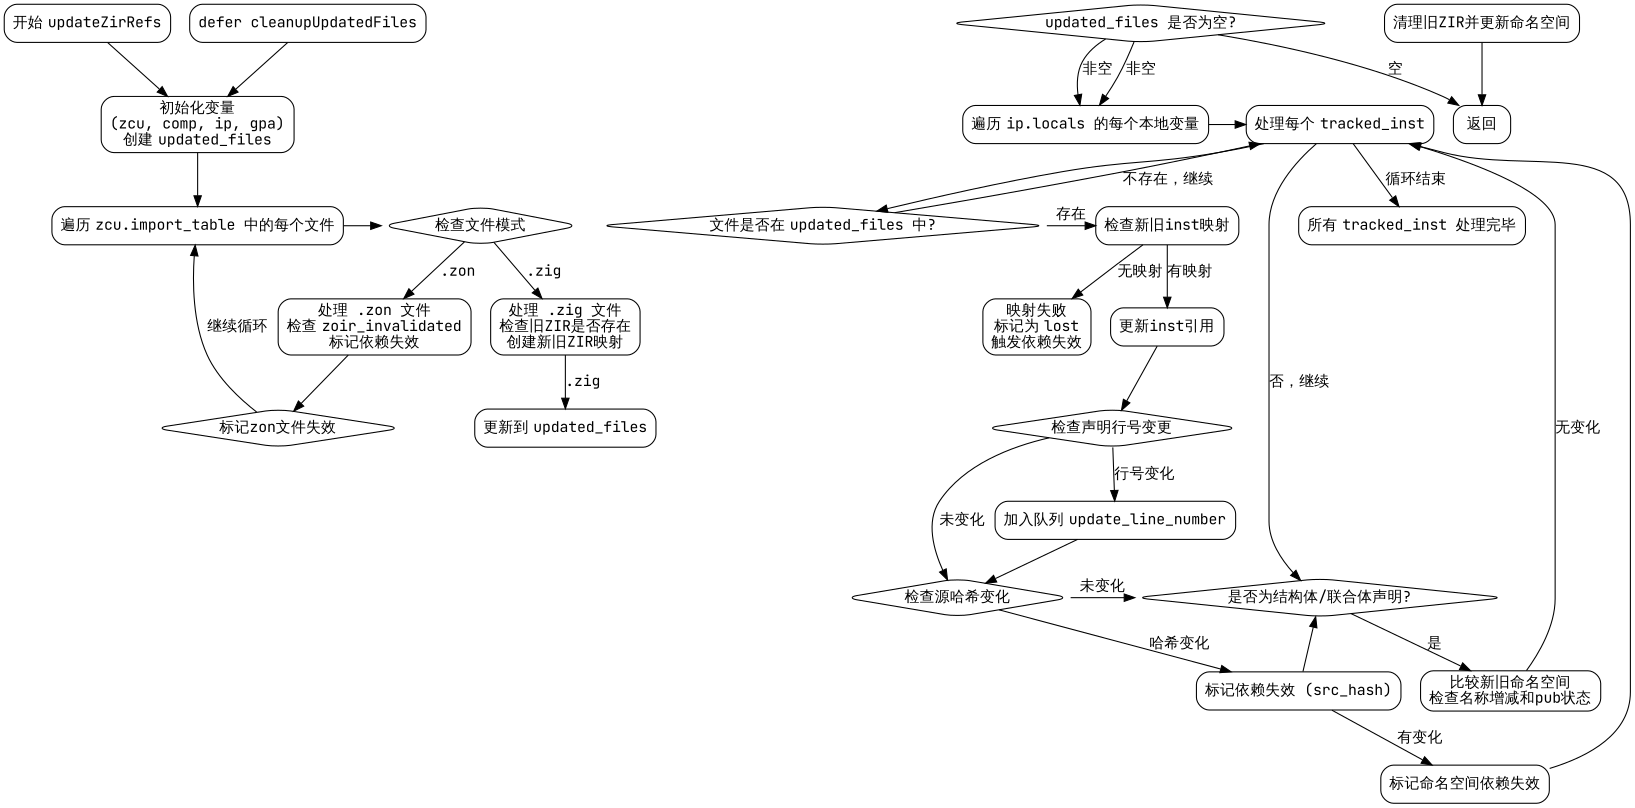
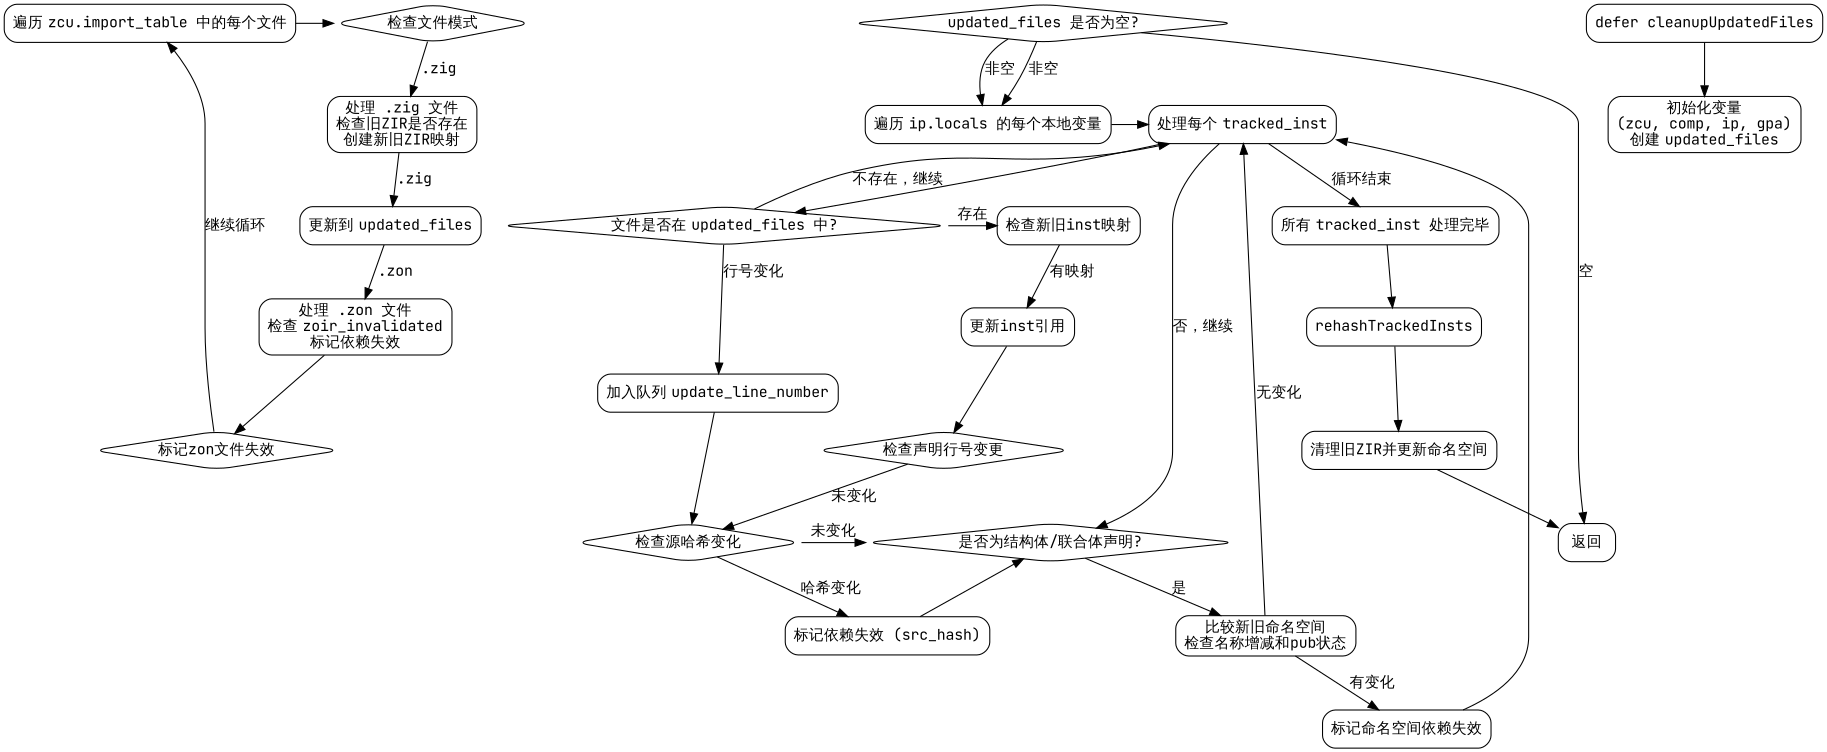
  digraph {
    fontname="JetBrains Mono"
    node [fontname="JetBrains Mono" shape=rectangle style=rounded]
    edge [fontname="JetBrains Mono"]
    n1 [label="遍历 zcu.import_table 中的每个文件"]
    n2 [label="检查文件模式" shape=diamond]
    n3 [label="遍历 ip.locals 的每个本地变量"]
    n4 [label="处理每个 tracked_inst"]
    n5 [label="文件是否在 updated_files 中?" shape=diamond]
    n6 [label="检查新旧inst映射"]
    n7 [label="检查源哈希变化" shape=diamond]
    n8 [label="是否为结构体/联合体声明?" shape=diamond]
    n9 [label="处理 .zon 文件\n检查 zoir_invalidated\n标记依赖失效"]
    n10 [label="处理 .zig 文件\n检查旧ZIR是否存在\n创建新旧ZIR映射"]
    n11 [label="所有 tracked_inst 处理完毕"]
-   n12 [label="映射失败\n标记为 lost\n触发依赖失效"]
    n13 [label="更新inst引用"]
    n14 [label="标记依赖失效 (src_hash)"]
    n15 [label="比较新旧命名空间\n检查名称增减和pub状态"]
-   n16 [label="开始 updateZirRefs"]
    n17 [label="初始化变量\n(zcu, comp, ip, gpa)\n创建 updated_files"]
    n18 [label="defer cleanupUpdatedFiles"]
    n19 [label="标记zon文件失效" shape=diamond]
    n20 [label="更新到 updated_files"]
    n21 [label="updated_files 是否为空?" shape=diamond]
    n22 [label="返回"]
+   n23 [label=rehashTrackedInsts]
    n24 [label="检查声明行号变更" shape=diamond]
    n25 [label="加入队列 update_line_number"]
    n26 [label="标记命名空间依赖失效"]
    n27 [label="清理旧ZIR并更新命名空间"]
    subgraph sub_1 {
      rank=same
      n1
      n2
    }
    subgraph sub_2 {
      rank=same
      n3
      n4
    }
    subgraph sub_3 {
      rank=same
      n5
      n6
    }
    subgraph sub_4 {
      rank=same
      n7
      n8
    }
    n1 -> n2
-   n2 -> n9 [label=".zon"]
+   n20 -> n9 [label=".zon"]
    n2 -> n10 [label=".zig"]
    n3 -> n4
    n4 -> n5
    n4 -> n8 [label="否，继续"]
    n4 -> n11 [label="循环结束"]
    n5 -> n4 [label="不存在，继续"]
    n5 -> n6 [label="存在"]
-   n6 -> n12 [label="无映射"]
    n6 -> n13 [label="有映射"]
    n7 -> n8 [label="未变化"]
    n7 -> n14 [label="哈希变化"]
    n8 -> n15 [label="是"]
    n9 -> n19
    n10 -> n20 [label=".zig"]
+   n11 -> n23
    n13 -> n24
    n14 -> n8
    n15 -> n4 [label="无变化"]
-   n14 -> n26 [label="有变化"]
-   n16 -> n17
-   n17 -> n1
+   n15 -> n26 [label="有变化"]
    n18 -> n17
    n19 -> n1 [label="继续循环"]
    n21 -> n3 [label="非空"]
    n21 -> n3 [label="非空"]
    n21 -> n22 [label="空"]
+   n23 -> n27
    n24 -> n7 [label="未变化"]
-   n24 -> n25 [label="行号变化"]
+   n5 -> n25 [label="行号变化"]
    n25 -> n7
    n26 -> n4
    n27 -> n22
  }
